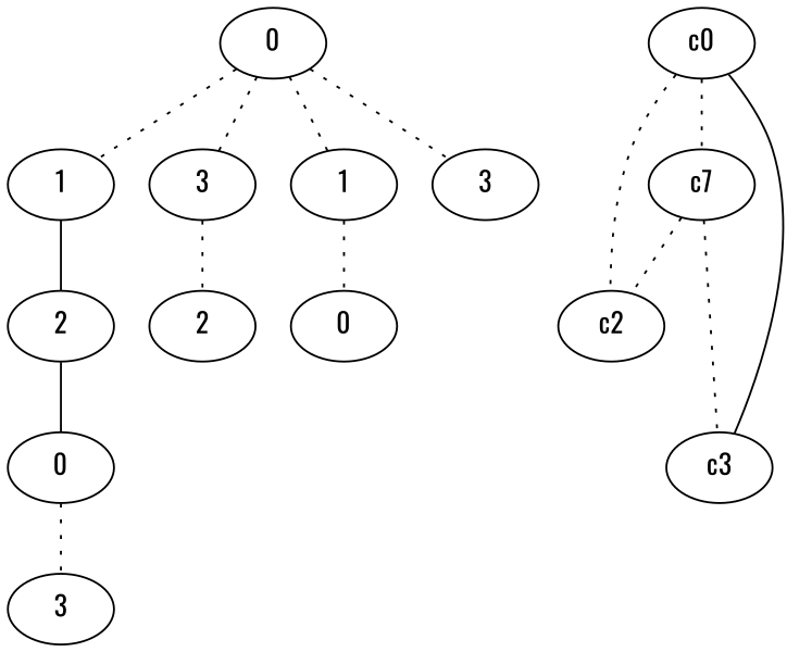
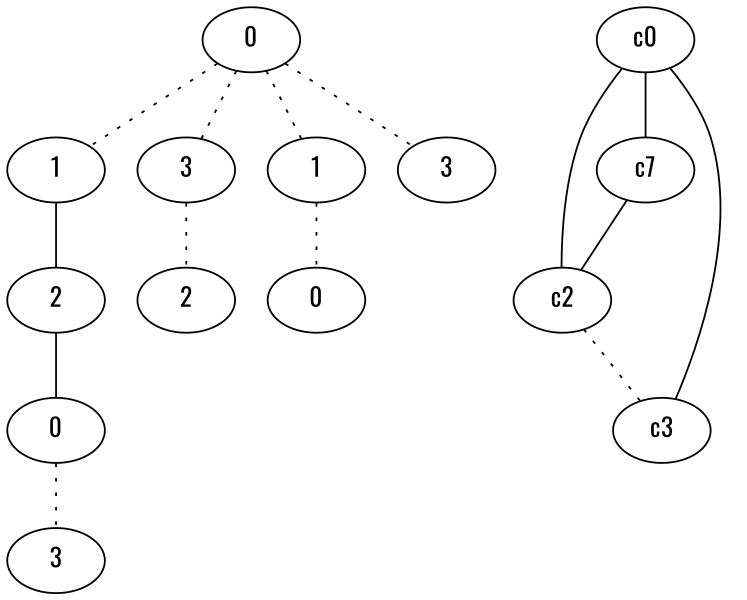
  graph {
    fontname=Oswald
    node [fontname=Oswald]
    edge [fontname=Oswald style=dotted]
    n1 [label=0]
    n2 [label=1]
    n3 [label=3]
    n4 [label=1]
    n5 [label=3]
    n6 [label=2]
    n7 [label=2]
    n8 [label=0]
    n9 [label=0]
    n10 [label=3]
    n11 [label=c7]
    c0
    c2
    c3
    n1 -- n2
    n1 -- n3
    n1 -- n4
    n1 -- n5
    n2 -- n6 [style=""]
    n3 -- n7
    n4 -- n8
    n6 -- n9 [style=""]
    n9 -- n10
-   n11 -- c2
-   c0 -- n11
-   c0 -- c2
+   n11 -- c2 [style=""]
+   c0 -- n11 [style=solid]
+   c0 -- c2 [style=""]
    c0 -- c3 [style=solid]
-   n11 -- c3
+   c2 -- c3
  }
